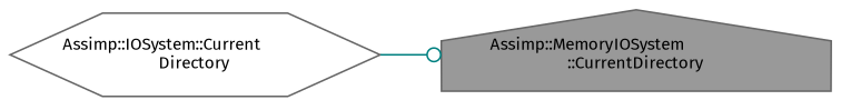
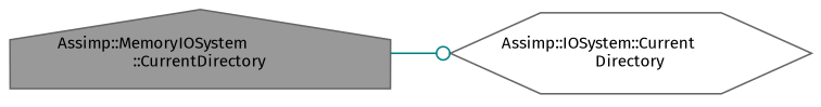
  digraph {
    rankdir=LR
    fontname="Fira Sans"
    node [fontname="Fira Sans" fontsize=10 style=filled]
    n1 [color=gray40 fillcolor=grey60 fontcolor=black height=0.2 label="Assimp::MemoryIOSystem\l::CurrentDirectory" shape=house width=0.4]
    n2 [color=grey40 fillcolor=white height=0.2 label="Assimp::IOSystem::Current\lDirectory" shape=hexagon width=0.4]
-   n2 -> n1 [color=teal fontname="Fira Sans" fontsize=10 labelfontname=Helvetica labelfontsize=10 style=solid arrowhead=odot]
+   n1 -> n2 [color=teal fontname="Fira Sans" fontsize=10 labelfontname=Helvetica labelfontsize=10 style=solid arrowhead=odot]
  }
